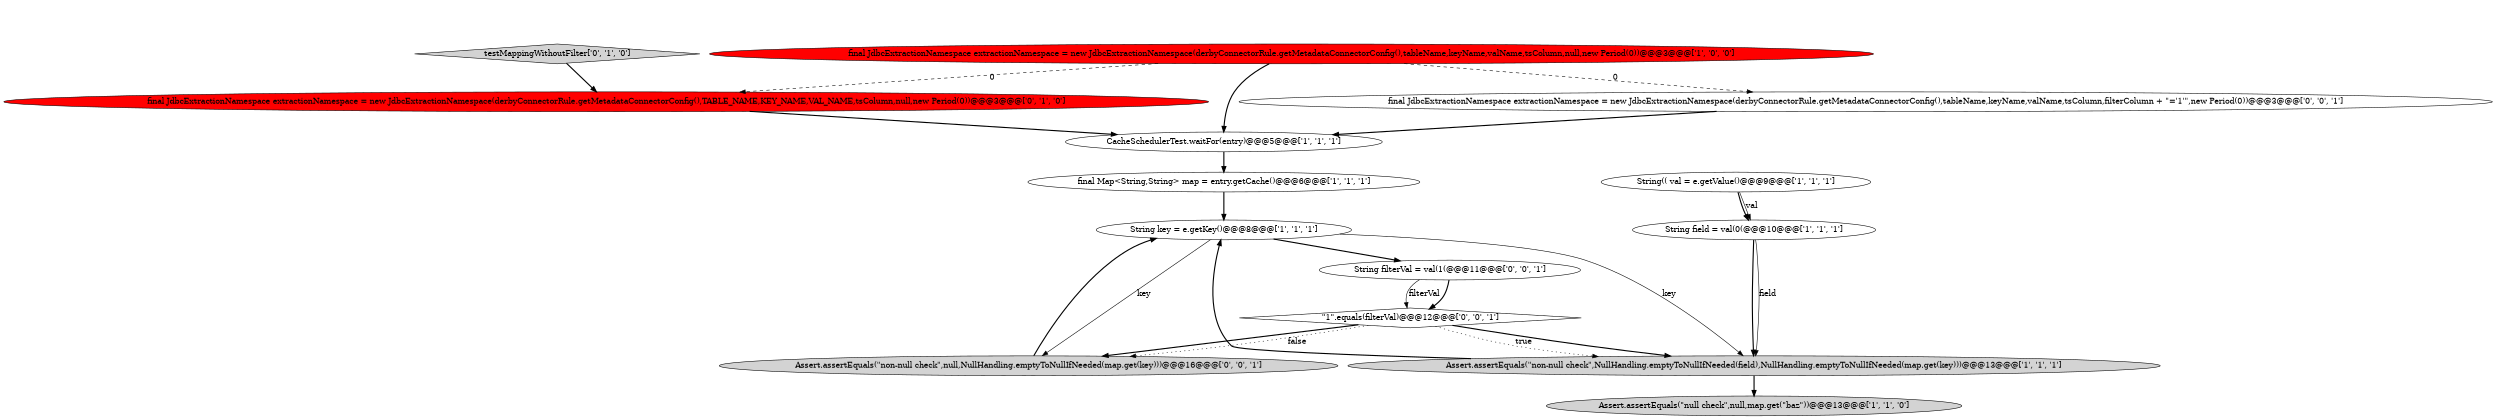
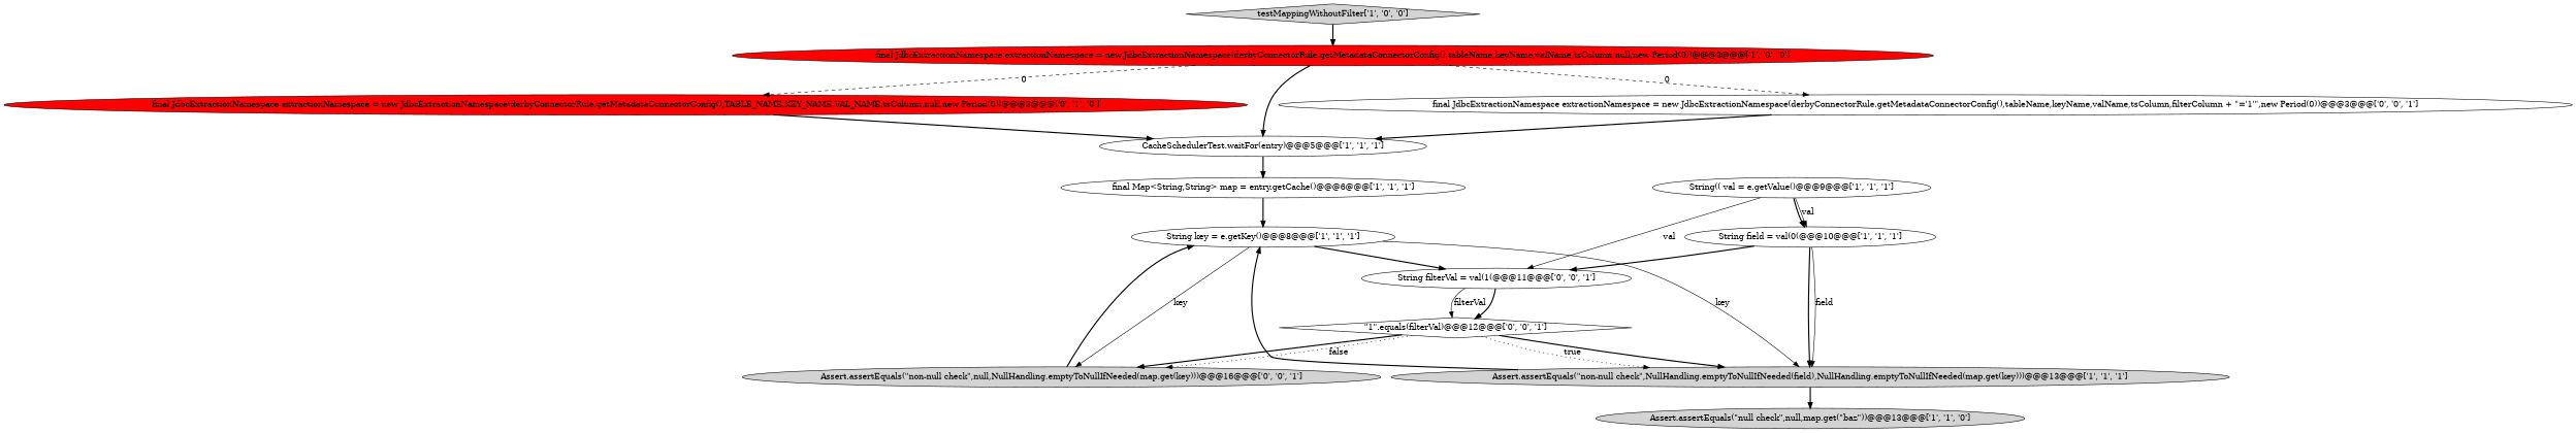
  digraph {
    node [fillcolor=white shape=ellipse style=filled]
    edge [style=bold]
    n1 [fillcolor=red label="final JdbcExtractionNamespace extractionNamespace = new JdbcExtractionNamespace(derbyConnectorRule.getMetadataConnectorConfig(),tableName,keyName,valName,tsColumn,null,new Period(0))@@@3@@@['1', '0', '0']"]
    n2 [label="final JdbcExtractionNamespace extractionNamespace = new JdbcExtractionNamespace(derbyConnectorRule.getMetadataConnectorConfig(),tableName,keyName,valName,tsColumn,filterColumn + \"='1'\",new Period(0))@@@3@@@['0', '0', '1']"]
    n3 [label="CacheSchedulerTest.waitFor(entry)@@@5@@@['1', '1', '1']"]
    n4 [fillcolor=red label="final JdbcExtractionNamespace extractionNamespace = new JdbcExtractionNamespace(derbyConnectorRule.getMetadataConnectorConfig(),TABLE_NAME,KEY_NAME,VAL_NAME,tsColumn,null,new Period(0))@@@3@@@['0', '1', '0']"]
    n5 [label="final Map<String,String> map = entry.getCache()@@@6@@@['1', '1', '1']"]
    n6 [fillcolor=lightgray label="Assert.assertEquals(\"non-null check\",null,NullHandling.emptyToNullIfNeeded(map.get(key)))@@@16@@@['0', '0', '1']"]
    n7 [label="String key = e.getKey()@@@8@@@['1', '1', '1']"]
    n8 [label="String filterVal = val(1(@@@11@@@['0', '0', '1']"]
    n9 [fillcolor=lightgray label="Assert.assertEquals(\"non-null check\",NullHandling.emptyToNullIfNeeded(field),NullHandling.emptyToNullIfNeeded(map.get(key)))@@@13@@@['1', '1', '1']"]
    n10 [label="String field = val(0(@@@10@@@['1', '1', '1']"]
    n11 [label="\"1\".equals(filterVal)@@@12@@@['0', '0', '1']" shape=diamond]
    n12 [fillcolor=lightgray label="Assert.assertEquals(\"null check\",null,map.get(\"baz\"))@@@13@@@['1', '1', '0']"]
-   n13 [fillcolor=lightgray label="testMappingWithoutFilter['0', '1', '0']" shape=diamond]
    n14 [label="String(( val = e.getValue()@@@9@@@['1', '1', '1']"]
+   n15 [fillcolor=lightgray label="testMappingWithoutFilter['1', '0', '0']" shape=diamond]
    n1 -> n2 [label=0 style=dashed]
    n1 -> n3
    n1 -> n4 [label=0 style=dashed]
    n2 -> n3
    n3 -> n5
    n4 -> n3
    n5 -> n7
    n6 -> n7
    n7 -> n6 [label=key style=solid]
    n7 -> n8
    n7 -> n9 [label=key style=solid]
    n8 -> n11
    n8 -> n11 [label=filterVal style=solid]
    n9 -> n7
    n9 -> n12
+   n10 -> n8
    n10 -> n9
    n10 -> n9 [label=field style=solid]
    n11 -> n6
    n11 -> n6 [label=false style=dotted]
    n11 -> n9
    n11 -> n9 [label=true style=dotted]
-   n13 -> n4
+   n14 -> n8 [label=val style=solid]
    n14 -> n10 [label=val style=solid]
    n14 -> n10
+   n15 -> n1
  }
